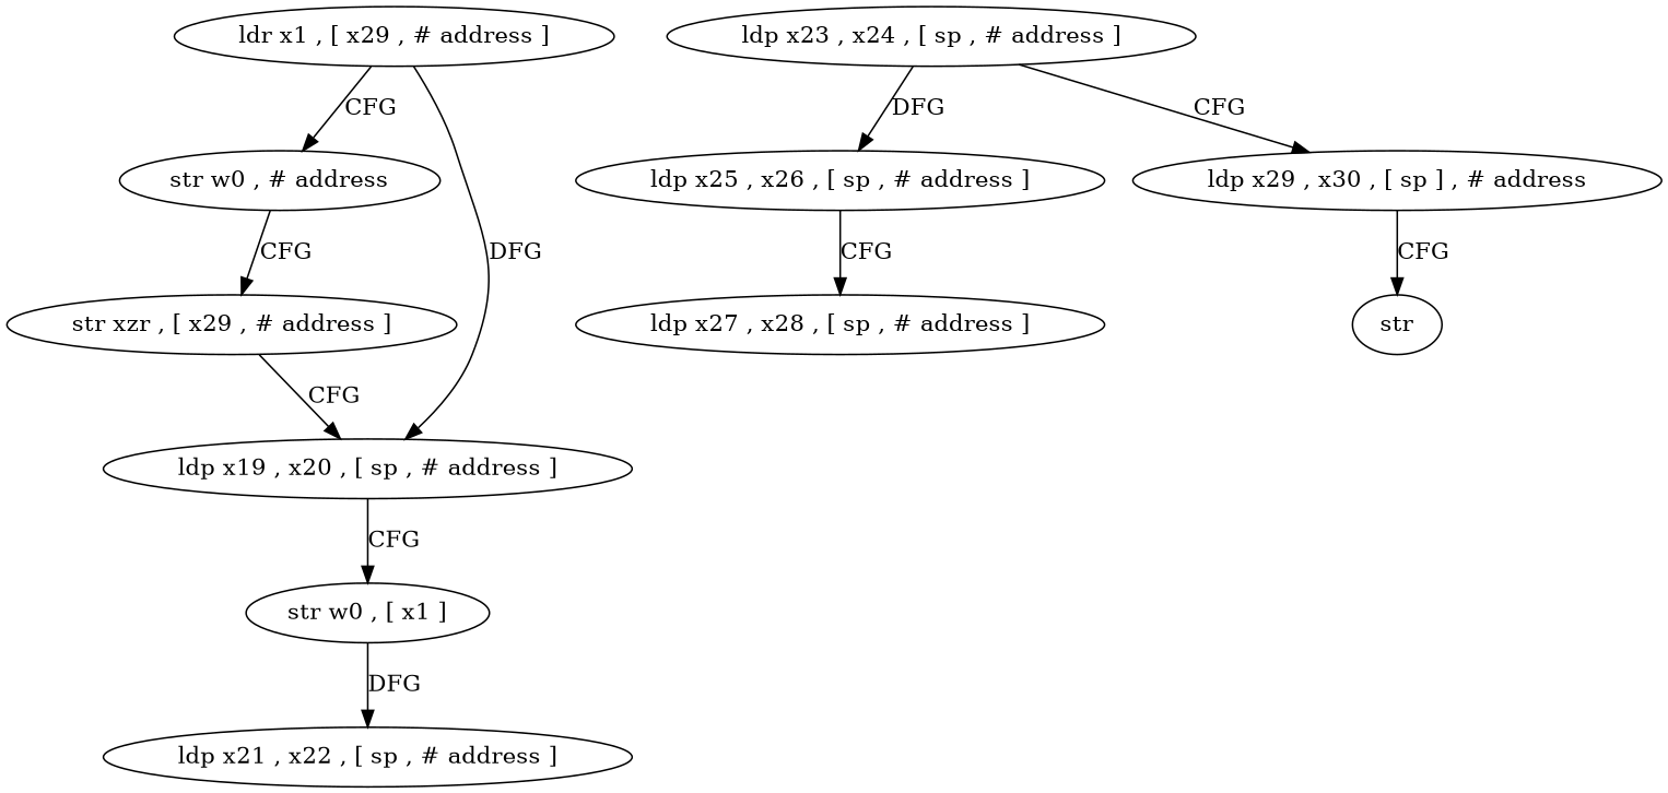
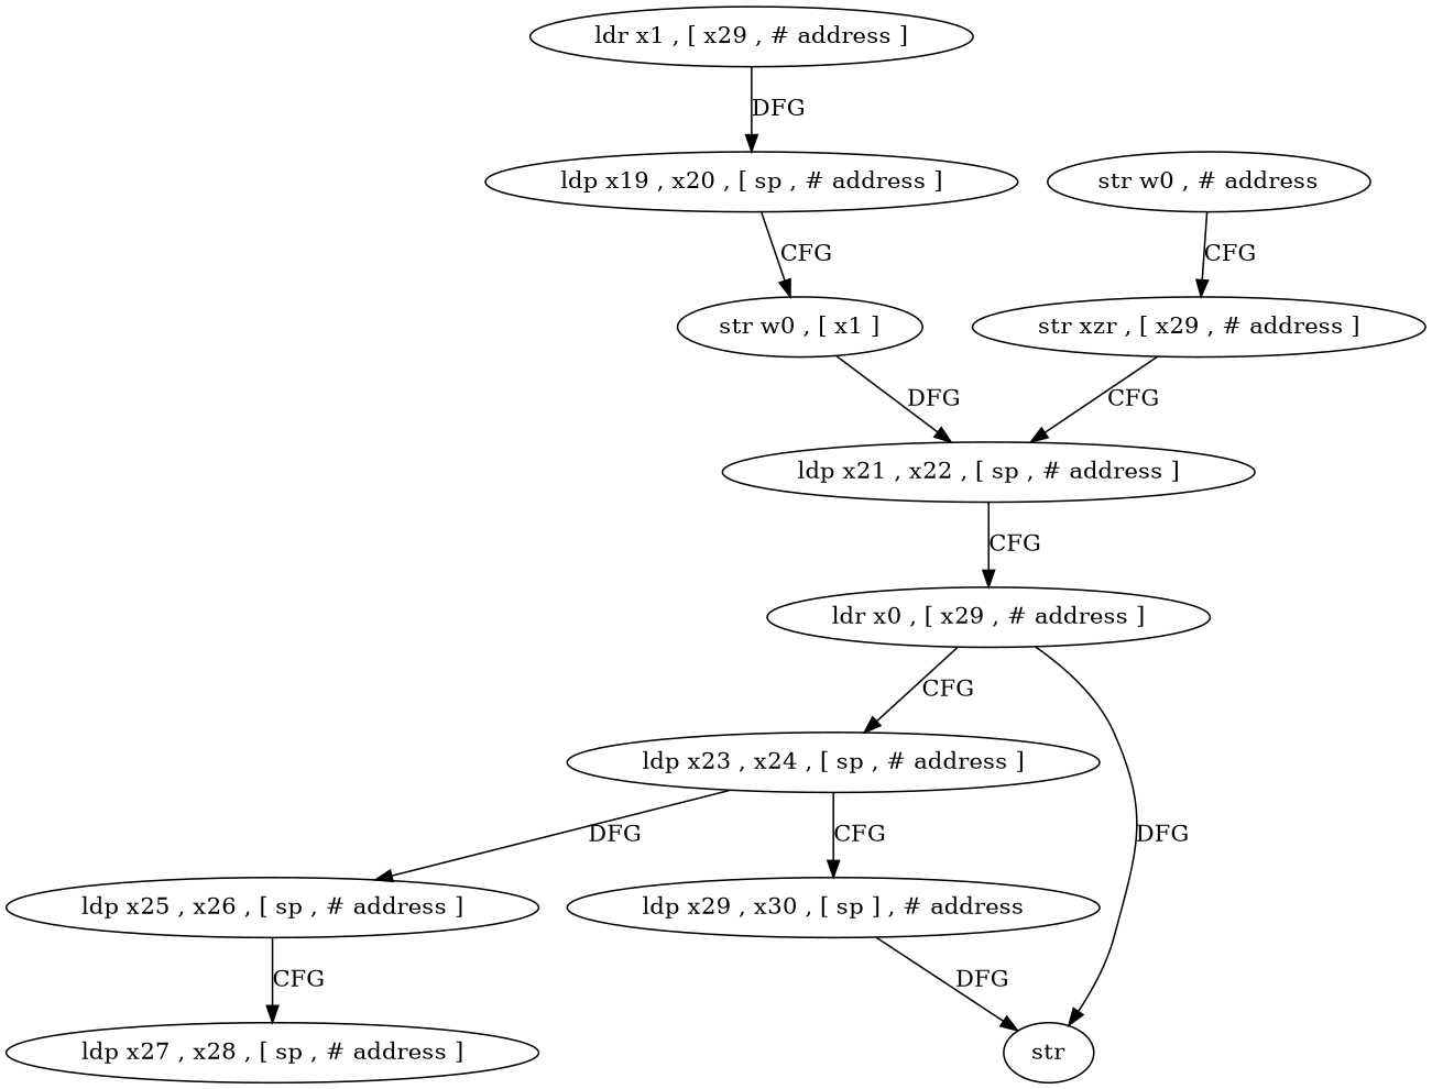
  digraph {
    fontname="DejaVu Serif"
    node [fontname="DejaVu Serif"]
    edge [fontname="DejaVu Serif"]
    n1 [label="ldr x1 , [ x29 , # address ]"]
    n2 [label="str w0 , # address"]
    n3 [label="ldp x19 , x20 , [ sp , # address ]"]
    n4 [label="str xzr , [ x29 , # address ]"]
    n5 [label="str w0 , [ x1 ]"]
    n6 [label="ldp x21 , x22 , [ sp , # address ]"]
+   n7 [label="ldr x0 , [ x29 , # address ]"]
    n8 [label="ldp x23 , x24 , [ sp , # address ]"]
    n9 [label=str]
    n10 [label="ldp x25 , x26 , [ sp , # address ]"]
    n11 [label="ldp x29 , x30 , [ sp ] , # address"]
    n12 [label="ldp x27 , x28 , [ sp , # address ]"]
-   n1 -> n2 [label=CFG]
    n1 -> n3 [label=DFG]
    n2 -> n4 [label=CFG]
    n3 -> n5 [label=CFG]
-   n4 -> n3 [label=CFG]
+   n4 -> n6 [label=CFG]
    n5 -> n6 [label=DFG]
+   n6 -> n7 [label=CFG]
+   n7 -> n8 [label=CFG]
+   n7 -> n9 [label=DFG]
    n8 -> n10 [label=DFG]
    n8 -> n11 [label=CFG]
    n10 -> n12 [label=CFG]
-   n11 -> n9 [label=CFG]
+   n11 -> n9 [label=DFG]
  }
